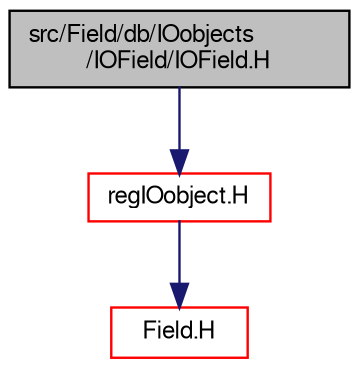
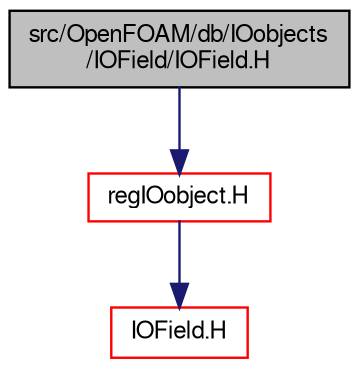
  digraph {
    node [color=red fontname=FreeSans fontsize=10 shape=record]
    edge [color=midnightblue fontname=FreeSans fontsize=10 labelfontname=FreeSans labelfontsize=10 style=solid]
-   n1 [color=black fillcolor=grey75 fontcolor=black height=0.2 label="src/Field/db/IOobjects\l/IOField/IOField.H" style=filled width=0.4]
+   n1 [color=black fillcolor=grey75 fontcolor=black height=0.2 label="src/OpenFOAM/db/IOobjects\l/IOField/IOField.H" style=filled width=0.4]
    n2 [height=0.2 label="regIOobject.H" width=0.4]
-   n3 [height=0.2 label="Field.H" width=0.4]
+   n3 [height=0.2 label="IOField.H" width=0.4]
    n1 -> n2
    n2 -> n3
  }
